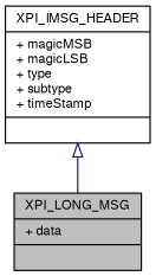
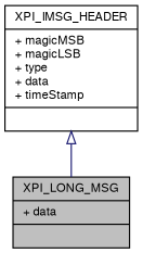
  digraph {
    node [color=black fontname=FreeSans fontsize=10 shape=record]
    n1 [fillcolor=grey75 fontcolor=black height=0.2 label="{XPI_LONG_MSG\n|+ data\l|}" style=filled width=0.4]
-   n2 [height=0.2 label="{XPI_IMSG_HEADER\n|+ magicMSB\l+ magicLSB\l+ type\l+ subtype\l+ timeStamp\l|}" width=0.4]
+   n2 [height=0.2 label="{XPI_IMSG_HEADER\n|+ magicMSB\l+ magicLSB\l+ type\l+ data\l+ timeStamp\l|}" width=0.4]
    n2 -> n1 [arrowtail=empty color=midnightblue dir=back fontname=FreeSans fontsize=10 labelfontname=FreeSans labelfontsize=10 style=solid]
  }
